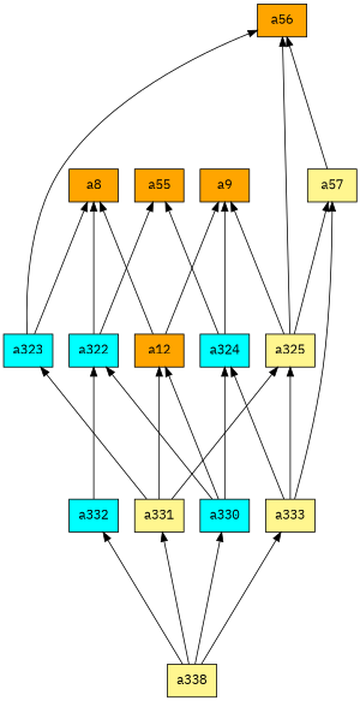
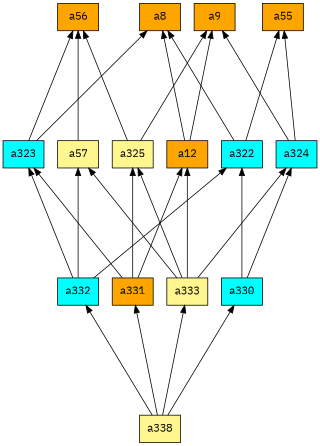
  digraph {
    fontname="IBM Plex Mono"
    rankdir=BT
    ranksep=2.0
    node [fillcolor=orange fontname="IBM Plex Mono" shape=record style=filled]
    edge [fontname="IBM Plex Mono"]
    n1 [label="{a8}"]
    n2 [fillcolor=cyan label="{a332}"]
    n3 [fillcolor=khaki1 label="{a57}"]
    n4 [fillcolor=cyan label="{a323}"]
    n5 [fillcolor=cyan label="{a322}"]
    n6 [label="{a56}"]
    n7 [label="{a55}"]
    n8 [fillcolor=cyan label="{a324}"]
    n9 [label="{a9}"]
-   n10 [fillcolor=khaki1 label="{a331}"]
+   n10 [label="{a331}"]
    n11 [fillcolor=khaki1 label="{a325}"]
    n12 [label="{a12}"]
    n13 [fillcolor=khaki1 label="{a333}"]
    n14 [fillcolor=khaki1 label="{a338}"]
    n15 [fillcolor=cyan label="{a330}"]
-   n11 -> n3
+   n2 -> n3
+   n2 -> n4
    n2 -> n5
    n3 -> n6
    n4 -> n1
    n4 -> n6
    n5 -> n1
    n5 -> n7
    n8 -> n7
    n8 -> n9
    n10 -> n4
    n10 -> n11
    n10 -> n12
    n11 -> n6
    n11 -> n9
    n12 -> n1
    n12 -> n9
    n13 -> n3
    n13 -> n8
    n13 -> n11
    n14 -> n2
    n14 -> n10
    n14 -> n13
    n14 -> n15
    n15 -> n5
    n15 -> n8
-   n15 -> n12
+   n13 -> n12
  }
